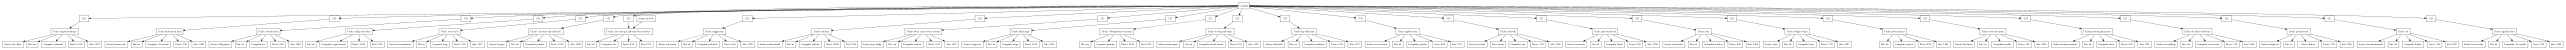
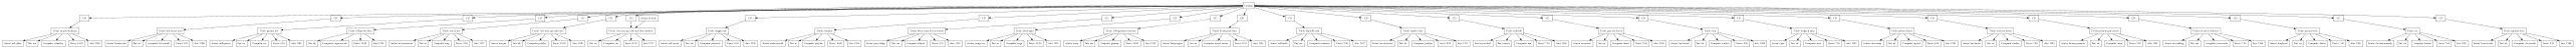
  digraph {
    fontname="EB Garamond"
    node [fontname="EB Garamond" shape=box]
    edge [fontname="EB Garamond"]
    n1 [label=Catalogo]
    n2 [label=" CD "]
    n3 [label=" CD "]
    n4 [label=" CD "]
    n5 [label=" CD "]
    n6 [label=" CD "]
    n7 [label=" CD "]
    n8 [label=" CD "]
    n9 [label=" CD "]
    n10 [label=" CD "]
    n11 [label=" CD "]
    n12 [label=" CD "]
    n13 [label=" CD "]
    n14 [label=" CD "]
    n15 [label=" CD "]
    n16 [label=" CD "]
    n17 [label=" CD "]
    n18 [label=" CD "]
    n19 [label=" CD "]
    n20 [label=" CD "]
    n21 [label=" CD "]
    n22 [label=" CD "]
    n23 [label=" CD "]
    n24 [label=" CD "]
    n25 [label=" CD "]
    n26 [label=" CD "]
    n27 [label=" CD "]
    n28 [label="Titulo: empire burlesque "]
    n29 [label="Titulo: hide natten heart"]
-   n30 [label="Titulo: columbia hits"]
+   n30 [label="Titulo: greatest hits "]
    n31 [label="Titulo: still got the blues "]
    n32 [label="Titulo: eros & eros "]
    n33 [label="Titulo: \"esto tiene que salir bien\" "]
    n34 [label="Titulo: 'esto tiene que salir muy bien tambien' "]
    n35 [label="Titulo: maggie may "]
    n36 [label="Titulo: romanza "]
    n37 [label="Titulo: when a man loves a woman "]
    n38 [label="Titulo: black angel "]
    n39 [label="Titulo: 1999 grammy nominees "]
    n40 [label="Titulo: for the good times "]
    n41 [label="Titulo: big willie style "]
    n42 [label="Titulo: tupelo honey "]
    n43 [label="Titulo: soulsville "]
    n44 [label="Titulo: pau very best of"]
    n45 [label="Titulo: stop "]
    n46 [label="Titulo: bridge of spies "]
    n47 [label="Titulo: private dancer "]
    n48 [label="Titulo: midt om natten "]
    n49 [label="Titulo: pavarotti gala concert "]
    n50 [label="Titulo: the dock of the bay "]
    n51 [label="Titulo: picture book "]
    n52 [label="Titulo: red "]
    n53 [label="Titulo: segundo disco "]
    n54 [label="Artista: bob dylan "]
    n55 [label="País: usa "]
    n56 [label="Compañia: columbia "]
    n57 [label="Precio: 10.90 "]
    n58 [label="Año: 1985 "]
    n59 [label="Artista: bonnie tyler "]
    n60 [label="País: uk "]
    n61 [label="Compañia: cbs records "]
    n62 [label="Precio: 9.90 "]
    n63 [label="Año: 1988 "]
    n64 [label="Artista: dolly parton "]
    n65 [label="País: usa "]
    n66 [label="Compañia: rca "]
    n67 [label="Precio: 9.90 "]
    n68 [label="Año: 1982 "]
    n69 [label="País: uk "]
    n70 [label="Compañia: virgin records "]
    n71 [label="Precio: 10.20 "]
    n72 [label="Año: 1990 "]
    n73 [label="Artista: eros ramazzotti "]
    n74 [label="País: eu "]
    n75 [label="Compañia: bmg "]
    n76 [label="Precio: 9.90 "]
    n77 [label="Año: 1997 "]
    n78 [label="Artista: bee gees "]
    n79 [label="País: uk "]
    n80 [label="Compañia: polydor "]
    n81 [label="Precio: 10.90 "]
    n82 [label="Año: 1998 "]
    n83 [label="País: uk "]
    n84 [label="Compañia: cbs "]
    n85 [label="Precio: 8.10 "]
    n86 [label="Año: 1973 "]
    n87 [label="Artista: dr.hook "]
    n88 [label="Artista: rod stewart "]
    n89 [label="País: uk "]
    n90 [label="Compañia: pickwick "]
    n91 [label="Precio: 8.50 "]
    n92 [label="Año: 1990 "]
    n93 [label="Artista: andrea bocelli "]
    n94 [label="País: eu "]
    n95 [label="Compañia: polydor "]
    n96 [label="Precio: 10.80 "]
    n97 [label="Año: 1996 "]
    n98 [label="Artista: percy sledge "]
    n99 [label="País: usa "]
    n100 [label="Compañia: atlantic "]
    n101 [label="Precio: 8.70 "]
    n102 [label="Año: 1987 "]
    n103 [label="Artista: savage rose "]
    n104 [label="País: eu "]
    n105 [label="Compañia: mega "]
    n106 [label="Precio: 10.90 "]
    n107 [label="Año: 1995 "]
+   n108 [label="Artista: many "]
    n109 [label="País: usa "]
    n110 [label="Compañia: grammy "]
    n111 [label="Precio: 10.20 "]
    n112 [label="Año: 1999 "]
    n113 [label="Artista: kenny rogers "]
    n114 [label="País: uk "]
    n115 [label="Compañia: mucik master "]
    n116 [label="Precio: 8.70 "]
    n117 [label="Año: 1995 "]
    n118 [label="Artista: will smith "]
    n119 [label="País: usa "]
    n120 [label="Compañia: columbia "]
    n121 [label="Precio: 9.90 "]
    n122 [label="Año: 1997 "]
    n123 [label="Artista: van morrison "]
    n124 [label="País: uk "]
    n125 [label="Compañia: polydor "]
    n126 [label="Precio: 8.20 "]
    n127 [label="Año: 1971 "]
    n128 [label="Artista: jorn hoel "]
    n129 [label="País: norway "]
    n130 [label="Compañia: wea "]
    n131 [label="Precio: 7.90 "]
    n132 [label="Año: 1996 "]
    n133 [label="Artista: cat stevens "]
    n134 [label="País: uk "]
    n135 [label="Compañia: island "]
    n136 [label="Precio: 8.90 "]
    n137 [label="Año: 1990 "]
    n138 [label="Artista: sam brown "]
    n139 [label="País: uk "]
    n140 [label="Compañia: a and m "]
    n141 [label="Precio: 8.90 "]
    n142 [label="Año: 1988 "]
    n143 [label="Artista: t'pau "]
    n144 [label="País: uk "]
    n145 [label="Compañia: siren "]
    n146 [label="Precio: 7.90 "]
    n147 [label="Año: 1987 "]
+   n148 [label="Artista: tina turner "]
    n149 [label="País: uk "]
    n150 [label="Compañia: capitol "]
    n151 [label="Precio: 8.90 "]
    n152 [label="Año: 1983 "]
    n153 [label="Artista: kim larsen "]
    n154 [label="País: eu "]
    n155 [label="Compañia: medley "]
    n156 [label="Precio: 7.80 "]
    n157 [label="Año: 1983 "]
    n158 [label="Artista: luciano pavarotti "]
    n159 [label="País: uk "]
    n160 [label="Compañia: decca "]
    n161 [label="Precio: 9.90 "]
    n162 [label="Año: 1991 "]
    n163 [label="Artista: otis redding "]
    n164 [label="País: usa "]
    n165 [label="Compañia: stax records "]
    n166 [label="Precio: 7.90 "]
    n167 [label="Año: 1968 "]
    n168 [label="Artista: simply red "]
    n169 [label="País: eu "]
-   n170 [label="Precio: elektra"]
+   n170 [label="Compañia: elektra "]
    n171 [label="Precio: 7.20 "]
    n172 [label="Año: 1985 "]
    n173 [label="Artista: the communards "]
    n174 [label="País: uk "]
    n175 [label="Compañia: london "]
    n176 [label="Precio: 7.80 "]
    n177 [label="Año: 1987 "]
    n178 [label="Artista: bonnie tyler "]
    n179 [label="País: uk "]
    n180 [label="Compañia: cbs records "]
    n181 [label="Precio: 9.90 "]
    n182 [label="Año: 1988 "]
    n1 -> n2
    n1 -> n3
    n1 -> n4
    n1 -> n5
    n1 -> n6
    n1 -> n7
    n1 -> n8
    n1 -> n9
    n1 -> n10
    n1 -> n11
    n1 -> n12
    n1 -> n13
    n1 -> n14
    n1 -> n15
    n1 -> n16
    n1 -> n17
    n1 -> n18
    n1 -> n19
    n1 -> n20
    n1 -> n21
    n1 -> n22
    n1 -> n23
    n1 -> n24
    n1 -> n25
    n1 -> n26
    n1 -> n27
    n2 -> n28
    n3 -> n29
    n4 -> n30
    n5 -> n31
    n6 -> n32
    n7 -> n33
    n8 -> n34
    n9 -> n35
    n10 -> n36
    n11 -> n37
    n12 -> n38
    n13 -> n39
    n14 -> n40
    n15 -> n41
    n16 -> n42
    n17 -> n43
    n18 -> n44
    n19 -> n45
    n20 -> n46
    n21 -> n47
    n22 -> n48
    n23 -> n49
    n24 -> n50
    n25 -> n51
    n26 -> n52
    n27 -> n53
    n28 -> n54
    n28 -> n55
    n28 -> n56
    n28 -> n57
    n28 -> n58
    n29 -> n59
    n29 -> n60
    n29 -> n61
    n29 -> n62
    n29 -> n63
    n30 -> n64
    n30 -> n65
    n30 -> n66
    n30 -> n67
    n30 -> n68
    n31 -> n69
    n31 -> n70
    n31 -> n71
    n31 -> n72
    n32 -> n73
    n32 -> n74
    n32 -> n75
    n32 -> n76
    n32 -> n77
    n33 -> n78
    n33 -> n79
    n33 -> n80
    n33 -> n81
    n33 -> n82
    n34 -> n83
    n34 -> n84
    n34 -> n85
    n34 -> n86
    n35 -> n88
    n35 -> n89
    n35 -> n90
    n35 -> n91
    n35 -> n92
    n36 -> n93
    n36 -> n94
    n36 -> n95
    n36 -> n96
    n36 -> n97
    n37 -> n98
    n37 -> n99
    n37 -> n100
    n37 -> n101
    n37 -> n102
    n38 -> n103
    n38 -> n104
    n38 -> n105
    n38 -> n106
    n38 -> n107
+   n39 -> n108
    n39 -> n109
    n39 -> n110
    n39 -> n111
    n39 -> n112
    n40 -> n113
    n40 -> n114
    n40 -> n115
    n40 -> n116
    n40 -> n117
    n41 -> n118
    n41 -> n119
    n41 -> n120
    n41 -> n121
    n41 -> n122
    n42 -> n123
    n42 -> n124
    n42 -> n125
    n42 -> n126
    n42 -> n127
    n43 -> n128
    n43 -> n129
    n43 -> n130
    n43 -> n131
    n43 -> n132
    n44 -> n133
    n44 -> n134
    n44 -> n135
    n44 -> n136
    n44 -> n137
    n45 -> n138
    n45 -> n139
    n45 -> n140
    n45 -> n141
    n45 -> n142
    n46 -> n143
    n46 -> n144
    n46 -> n145
    n46 -> n146
    n46 -> n147
+   n47 -> n148
    n47 -> n149
    n47 -> n150
    n47 -> n151
    n47 -> n152
    n48 -> n153
    n48 -> n154
    n48 -> n155
    n48 -> n156
    n48 -> n157
    n49 -> n158
    n49 -> n159
    n49 -> n160
    n49 -> n161
    n49 -> n162
    n50 -> n163
    n50 -> n164
    n50 -> n165
    n50 -> n166
    n50 -> n167
    n51 -> n168
    n51 -> n169
    n51 -> n170
    n51 -> n171
    n51 -> n172
    n52 -> n173
    n52 -> n174
    n52 -> n175
    n52 -> n176
    n52 -> n177
    n53 -> n178
    n53 -> n179
    n53 -> n180
    n53 -> n181
    n53 -> n182
    n87 -> n34
  }
